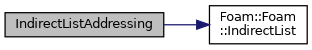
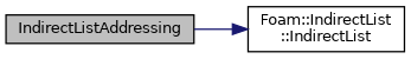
  digraph {
    rankdir=LR
    node [color=black fontname=Helvetica fontsize=10 shape=record]
    n1 [fillcolor=grey75 fontcolor=black height=0.2 label=IndirectListAddressing style=filled width=0.4]
-   n2 [height=0.2 label="Foam::Foam\l::IndirectList" width=0.4]
+   n2 [height=0.2 label="Foam::IndirectList\l::IndirectList" width=0.4]
    n1 -> n2 [color=midnightblue fontname=Helvetica fontsize=10 labelfontname=Helvetica labelfontsize=10 style=solid]
  }
